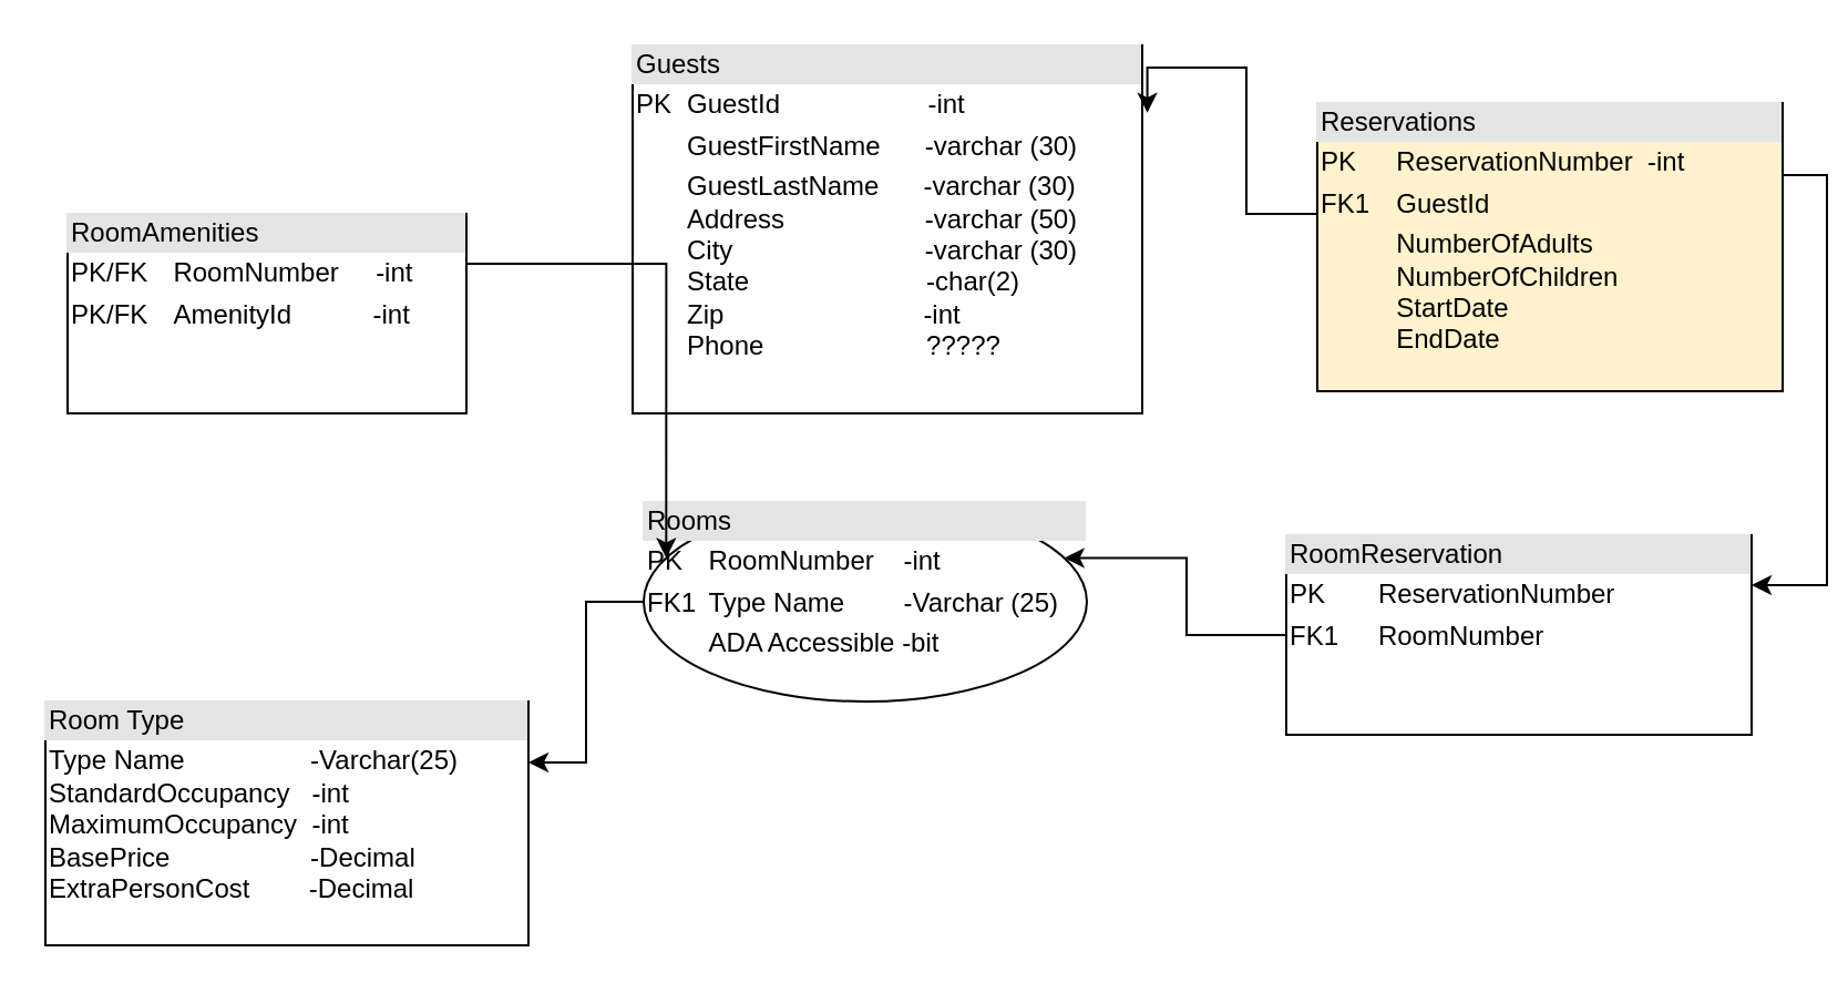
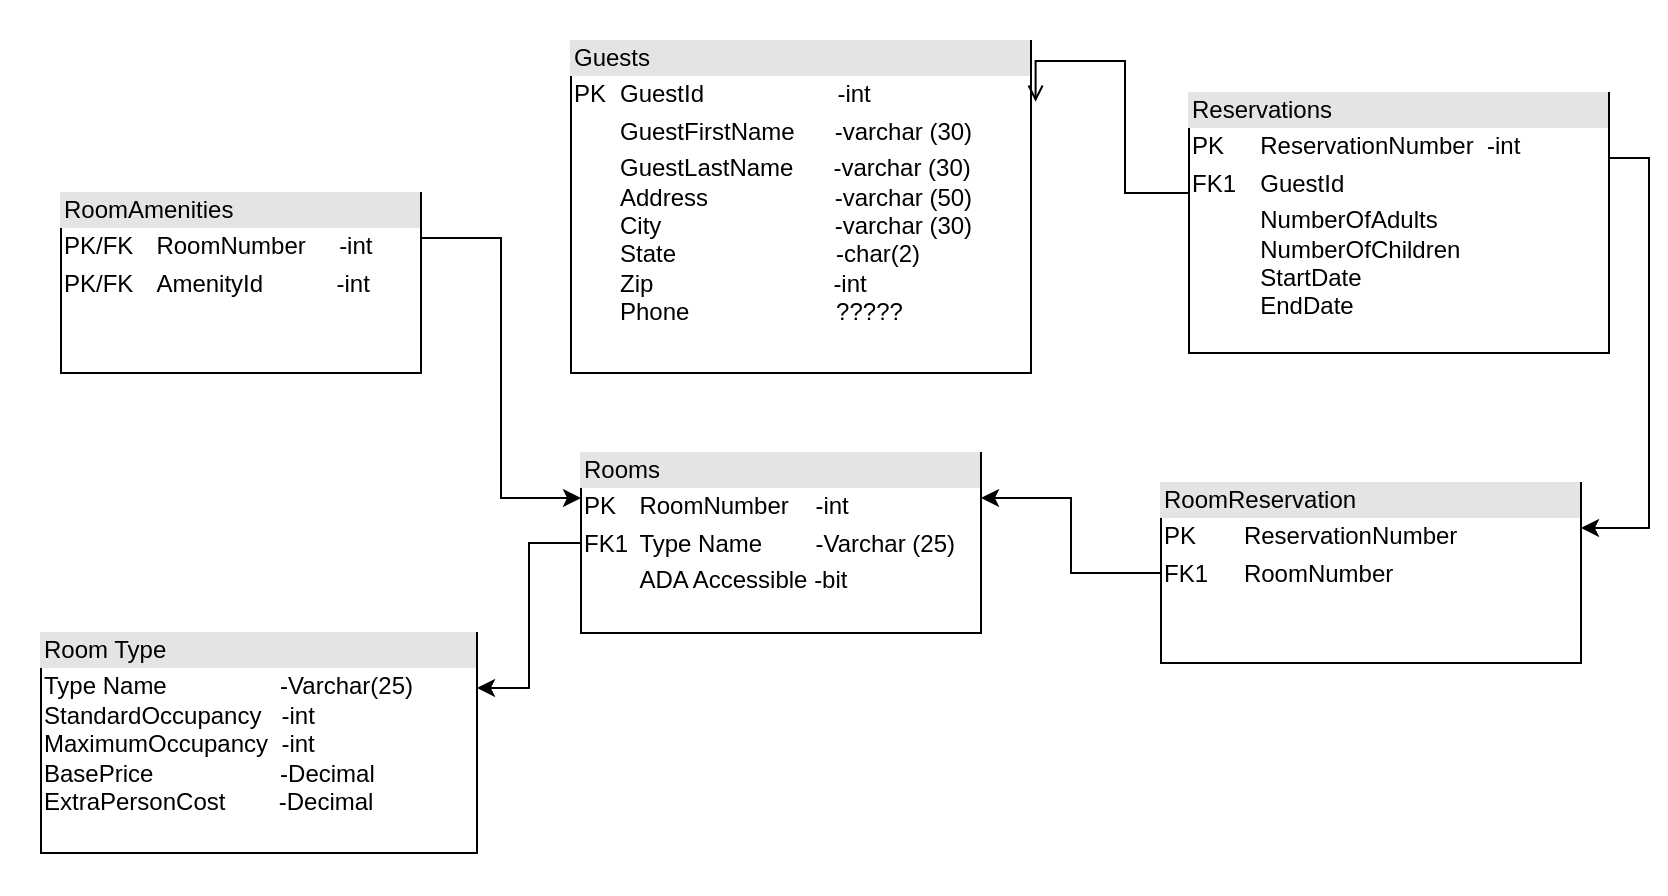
  <mxCell id="0" />
  <mxCell id="1" parent="0" />
  <mxCell id="2" style="edgeStyle=orthogonalEdgeStyle;rounded=0;orthogonalLoop=1;jettySize=auto;html=1;exitX=0;exitY=0.5;exitDx=0;exitDy=0;entryX=1;entryY=0.25;entryDx=0;entryDy=0;" edge="1" parent="1" source="3" target="4"><mxGeometry relative="1" as="geometry" /></mxCell>
- <mxCell id="3" value="&lt;div style=&quot;box-sizing: border-box ; width: 100% ; background: #e4e4e4 ; padding: 2px&quot;&gt;Rooms&lt;/div&gt;&lt;table style=&quot;width: 100% ; font-size: 1em&quot; cellpadding=&quot;2&quot; cellspacing=&quot;0&quot;&gt;&lt;tbody&gt;&lt;tr&gt;&lt;td&gt;PK&lt;/td&gt;&lt;td&gt;RoomNumber&amp;nbsp; &amp;nbsp; -int&lt;/td&gt;&lt;/tr&gt;&lt;tr&gt;&lt;td&gt;FK1&lt;/td&gt;&lt;td&gt;Type Name&amp;nbsp; &amp;nbsp; &amp;nbsp; &amp;nbsp; -Varchar (25)&lt;/td&gt;&lt;/tr&gt;&lt;tr&gt;&lt;td&gt;&lt;br&gt;&lt;/td&gt;&lt;td&gt;ADA Accessible -bit&lt;/td&gt;&lt;/tr&gt;&lt;/tbody&gt;&lt;/table&gt;" style="ellipse;verticalAlign=top;align=left;overflow=fill;html=1;" vertex="1" parent="1"><mxGeometry x="290" y="226" width="200" height="90" as="geometry" /></mxCell>
+ <mxCell id="3" value="&lt;div style=&quot;box-sizing: border-box ; width: 100% ; background: #e4e4e4 ; padding: 2px&quot;&gt;Rooms&lt;/div&gt;&lt;table style=&quot;width: 100% ; font-size: 1em&quot; cellpadding=&quot;2&quot; cellspacing=&quot;0&quot;&gt;&lt;tbody&gt;&lt;tr&gt;&lt;td&gt;PK&lt;/td&gt;&lt;td&gt;RoomNumber&amp;nbsp; &amp;nbsp; -int&lt;/td&gt;&lt;/tr&gt;&lt;tr&gt;&lt;td&gt;FK1&lt;/td&gt;&lt;td&gt;Type Name&amp;nbsp; &amp;nbsp; &amp;nbsp; &amp;nbsp; -Varchar (25)&lt;/td&gt;&lt;/tr&gt;&lt;tr&gt;&lt;td&gt;&lt;br&gt;&lt;/td&gt;&lt;td&gt;ADA Accessible -bit&lt;/td&gt;&lt;/tr&gt;&lt;/tbody&gt;&lt;/table&gt;" style="verticalAlign=top;align=left;overflow=fill;html=1;" vertex="1" parent="1"><mxGeometry x="290" y="226" width="200" height="90" as="geometry" /></mxCell>
  <mxCell id="4" value="&lt;div style=&quot;box-sizing: border-box ; width: 100% ; background: #e4e4e4 ; padding: 2px&quot;&gt;Room Type&lt;/div&gt;&lt;table style=&quot;width: 100% ; font-size: 1em&quot; cellpadding=&quot;2&quot; cellspacing=&quot;0&quot;&gt;&lt;tbody&gt;&lt;tr&gt;&lt;td&gt;Type Name&amp;nbsp; &amp;nbsp; &amp;nbsp; &amp;nbsp; &amp;nbsp; &amp;nbsp; &amp;nbsp; &amp;nbsp; &amp;nbsp;-Varchar(25)&lt;br&gt;StandardOccupancy&amp;nbsp; &amp;nbsp;-int&lt;br&gt;MaximumOccupancy&amp;nbsp; -int&lt;br&gt;BasePrice&amp;nbsp; &amp;nbsp; &amp;nbsp; &amp;nbsp; &amp;nbsp; &amp;nbsp; &amp;nbsp; &amp;nbsp; &amp;nbsp; &amp;nbsp;-Decimal&lt;br&gt;ExtraPersonCost&amp;nbsp; &amp;nbsp; &amp;nbsp; &amp;nbsp; -Decimal&lt;br&gt;&lt;table cellpadding=&quot;2&quot; cellspacing=&quot;0&quot; style=&quot;font-size: 1em ; width: 265.6px&quot;&gt;&lt;tbody&gt;&lt;tr&gt;&lt;td&gt;&lt;br style=&quot;background-color: rgb(228 , 228 , 228)&quot;&gt;&lt;/td&gt;&lt;/tr&gt;&lt;/tbody&gt;&lt;/table&gt;&lt;/td&gt;&lt;td&gt;&lt;/td&gt;&lt;/tr&gt;&lt;/tbody&gt;&lt;/table&gt;" style="verticalAlign=top;align=left;overflow=fill;html=1;" vertex="1" parent="1"><mxGeometry x="20" y="316" width="218" height="110" as="geometry" /></mxCell>
  <mxCell id="5" style="edgeStyle=orthogonalEdgeStyle;rounded=0;orthogonalLoop=1;jettySize=auto;html=1;exitX=0;exitY=0.5;exitDx=0;exitDy=0;entryX=1;entryY=0.25;entryDx=0;entryDy=0;" edge="1" parent="1" source="6" target="3"><mxGeometry relative="1" as="geometry" /></mxCell>
  <mxCell id="6" value="&lt;div style=&quot;box-sizing: border-box ; width: 100% ; background: #e4e4e4 ; padding: 2px&quot;&gt;RoomReservation&lt;/div&gt;&lt;table style=&quot;width: 100% ; font-size: 1em&quot; cellpadding=&quot;2&quot; cellspacing=&quot;0&quot;&gt;&lt;tbody&gt;&lt;tr&gt;&lt;td&gt;PK&lt;/td&gt;&lt;td&gt;ReservationNumber&lt;/td&gt;&lt;/tr&gt;&lt;tr&gt;&lt;td&gt;FK1&lt;/td&gt;&lt;td&gt;RoomNumber&lt;br&gt;&lt;/td&gt;&lt;/tr&gt;&lt;tr&gt;&lt;td&gt;&lt;/td&gt;&lt;td&gt;&lt;br&gt;&lt;/td&gt;&lt;/tr&gt;&lt;/tbody&gt;&lt;/table&gt;" style="verticalAlign=top;align=left;overflow=fill;html=1;" vertex="1" parent="1"><mxGeometry x="580" y="241" width="210" height="90" as="geometry" /></mxCell>
  <mxCell id="7" value="&lt;div style=&quot;box-sizing: border-box ; width: 100% ; background: #e4e4e4 ; padding: 2px&quot;&gt;Guests&lt;/div&gt;&lt;table style=&quot;width: 100% ; font-size: 1em&quot; cellpadding=&quot;2&quot; cellspacing=&quot;0&quot;&gt;&lt;tbody&gt;&lt;tr&gt;&lt;td&gt;PK&lt;/td&gt;&lt;td&gt;GuestId&amp;nbsp; &amp;nbsp; &amp;nbsp; &amp;nbsp; &amp;nbsp; &amp;nbsp; &amp;nbsp; &amp;nbsp; &amp;nbsp; &amp;nbsp; -int&lt;/td&gt;&lt;/tr&gt;&lt;tr&gt;&lt;td&gt;&lt;br&gt;&lt;/td&gt;&lt;td&gt;GuestFirstName&amp;nbsp; &amp;nbsp; &amp;nbsp; -varchar (30)&lt;/td&gt;&lt;/tr&gt;&lt;tr&gt;&lt;td&gt;&lt;/td&gt;&lt;td&gt;GuestLastName&amp;nbsp; &amp;nbsp; &amp;nbsp; -varchar (30)&lt;br&gt;Address&amp;nbsp; &amp;nbsp; &amp;nbsp; &amp;nbsp; &amp;nbsp; &amp;nbsp; &amp;nbsp; &amp;nbsp; &amp;nbsp; &amp;nbsp;-varchar (50)&lt;br&gt;City&amp;nbsp; &amp;nbsp; &amp;nbsp; &amp;nbsp; &amp;nbsp; &amp;nbsp; &amp;nbsp; &amp;nbsp; &amp;nbsp; &amp;nbsp; &amp;nbsp; &amp;nbsp; &amp;nbsp; -varchar (30)&lt;br&gt;State&amp;nbsp; &amp;nbsp; &amp;nbsp; &amp;nbsp; &amp;nbsp; &amp;nbsp; &amp;nbsp; &amp;nbsp; &amp;nbsp; &amp;nbsp; &amp;nbsp; &amp;nbsp; -char(2)&lt;br&gt;Zip&amp;nbsp; &amp;nbsp; &amp;nbsp; &amp;nbsp; &amp;nbsp; &amp;nbsp; &amp;nbsp; &amp;nbsp; &amp;nbsp; &amp;nbsp; &amp;nbsp; &amp;nbsp; &amp;nbsp; &amp;nbsp;-int&lt;br&gt;Phone&amp;nbsp; &amp;nbsp; &amp;nbsp; &amp;nbsp; &amp;nbsp; &amp;nbsp; &amp;nbsp; &amp;nbsp; &amp;nbsp; &amp;nbsp; &amp;nbsp; ?????&lt;br&gt;&lt;br&gt;&lt;/td&gt;&lt;/tr&gt;&lt;/tbody&gt;&lt;/table&gt;" style="verticalAlign=top;align=left;overflow=fill;html=1;" vertex="1" parent="1"><mxGeometry x="285" y="20" width="230" height="166" as="geometry" /></mxCell>
- <mxCell id="8" style="edgeStyle=orthogonalEdgeStyle;rounded=0;orthogonalLoop=1;jettySize=auto;html=1;exitX=0;exitY=0.25;exitDx=0;exitDy=0;entryX=1.01;entryY=0.183;entryDx=0;entryDy=0;entryPerimeter=0;" edge="1" parent="1" source="10" target="7"><mxGeometry relative="1" as="geometry"><Array as="points"><mxPoint x="594" y="96" /><mxPoint x="562" y="96" /><mxPoint x="562" y="30" /></Array></mxGeometry></mxCell>
+ <mxCell id="8" style="edgeStyle=orthogonalEdgeStyle;rounded=0;orthogonalLoop=1;jettySize=auto;html=1;exitX=0;exitY=0.25;exitDx=0;exitDy=0;entryX=1.01;entryY=0.183;entryDx=0;entryDy=0;entryPerimeter=0;endArrow=open;" edge="1" parent="1" source="10" target="7"><mxGeometry relative="1" as="geometry"><Array as="points"><mxPoint x="594" y="96" /><mxPoint x="562" y="96" /><mxPoint x="562" y="30" /></Array></mxGeometry></mxCell>
  <mxCell id="9" style="edgeStyle=orthogonalEdgeStyle;rounded=0;orthogonalLoop=1;jettySize=auto;html=1;exitX=1;exitY=0.25;exitDx=0;exitDy=0;entryX=1;entryY=0.25;entryDx=0;entryDy=0;" edge="1" parent="1" source="10" target="6"><mxGeometry relative="1" as="geometry" /></mxCell>
- <mxCell id="10" value="&lt;div style=&quot;box-sizing: border-box ; width: 100% ; background: #e4e4e4 ; padding: 2px&quot;&gt;Reservations&lt;/div&gt;&lt;table style=&quot;width: 100% ; font-size: 1em&quot; cellpadding=&quot;2&quot; cellspacing=&quot;0&quot;&gt;&lt;tbody&gt;&lt;tr&gt;&lt;td&gt;PK&lt;/td&gt;&lt;td&gt;ReservationNumber&amp;nbsp; -int&lt;/td&gt;&lt;/tr&gt;&lt;tr&gt;&lt;td&gt;FK1&lt;/td&gt;&lt;td&gt;GuestId&lt;/td&gt;&lt;/tr&gt;&lt;tr&gt;&lt;td&gt;&lt;/td&gt;&lt;td&gt;NumberOfAdults&lt;br&gt;NumberOfChildren&lt;br&gt;StartDate&lt;br&gt;EndDate&lt;br&gt;&lt;br&gt;&lt;/td&gt;&lt;/tr&gt;&lt;/tbody&gt;&lt;/table&gt;" style="verticalAlign=top;align=left;overflow=fill;html=1;fillColor=#fff2cc;" vertex="1" parent="1"><mxGeometry x="594" y="46" width="210" height="130" as="geometry" /></mxCell>
+ <mxCell id="10" value="&lt;div style=&quot;box-sizing: border-box ; width: 100% ; background: #e4e4e4 ; padding: 2px&quot;&gt;Reservations&lt;/div&gt;&lt;table style=&quot;width: 100% ; font-size: 1em&quot; cellpadding=&quot;2&quot; cellspacing=&quot;0&quot;&gt;&lt;tbody&gt;&lt;tr&gt;&lt;td&gt;PK&lt;/td&gt;&lt;td&gt;ReservationNumber&amp;nbsp; -int&lt;/td&gt;&lt;/tr&gt;&lt;tr&gt;&lt;td&gt;FK1&lt;/td&gt;&lt;td&gt;GuestId&lt;/td&gt;&lt;/tr&gt;&lt;tr&gt;&lt;td&gt;&lt;/td&gt;&lt;td&gt;NumberOfAdults&lt;br&gt;NumberOfChildren&lt;br&gt;StartDate&lt;br&gt;EndDate&lt;br&gt;&lt;br&gt;&lt;/td&gt;&lt;/tr&gt;&lt;/tbody&gt;&lt;/table&gt;" style="verticalAlign=top;align=left;overflow=fill;html=1;" vertex="1" parent="1"><mxGeometry x="594" y="46" width="210" height="130" as="geometry" /></mxCell>
  <mxCell id="11" style="edgeStyle=orthogonalEdgeStyle;rounded=0;orthogonalLoop=1;jettySize=auto;html=1;exitX=1;exitY=0.25;exitDx=0;exitDy=0;entryX=0;entryY=0.25;entryDx=0;entryDy=0;" edge="1" parent="1" source="12" target="3"><mxGeometry relative="1" as="geometry" /></mxCell>
  <mxCell id="12" value="&lt;div style=&quot;box-sizing: border-box ; width: 100% ; background: #e4e4e4 ; padding: 2px&quot;&gt;RoomAmenities&lt;/div&gt;&lt;table style=&quot;width: 100% ; font-size: 1em&quot; cellpadding=&quot;2&quot; cellspacing=&quot;0&quot;&gt;&lt;tbody&gt;&lt;tr&gt;&lt;td&gt;PK/FK&lt;/td&gt;&lt;td&gt;RoomNumber&amp;nbsp; &amp;nbsp; &amp;nbsp;-int&lt;/td&gt;&lt;/tr&gt;&lt;tr&gt;&lt;td&gt;PK/FK&lt;/td&gt;&lt;td&gt;AmenityId&amp;nbsp; &amp;nbsp; &amp;nbsp; &amp;nbsp; &amp;nbsp; &amp;nbsp;-int&lt;/td&gt;&lt;/tr&gt;&lt;tr&gt;&lt;td&gt;&lt;/td&gt;&lt;td&gt;&lt;br&gt;&lt;/td&gt;&lt;/tr&gt;&lt;/tbody&gt;&lt;/table&gt;" style="verticalAlign=top;align=left;overflow=fill;html=1;" vertex="1" parent="1"><mxGeometry x="30" y="96" width="180" height="90" as="geometry" /></mxCell>
